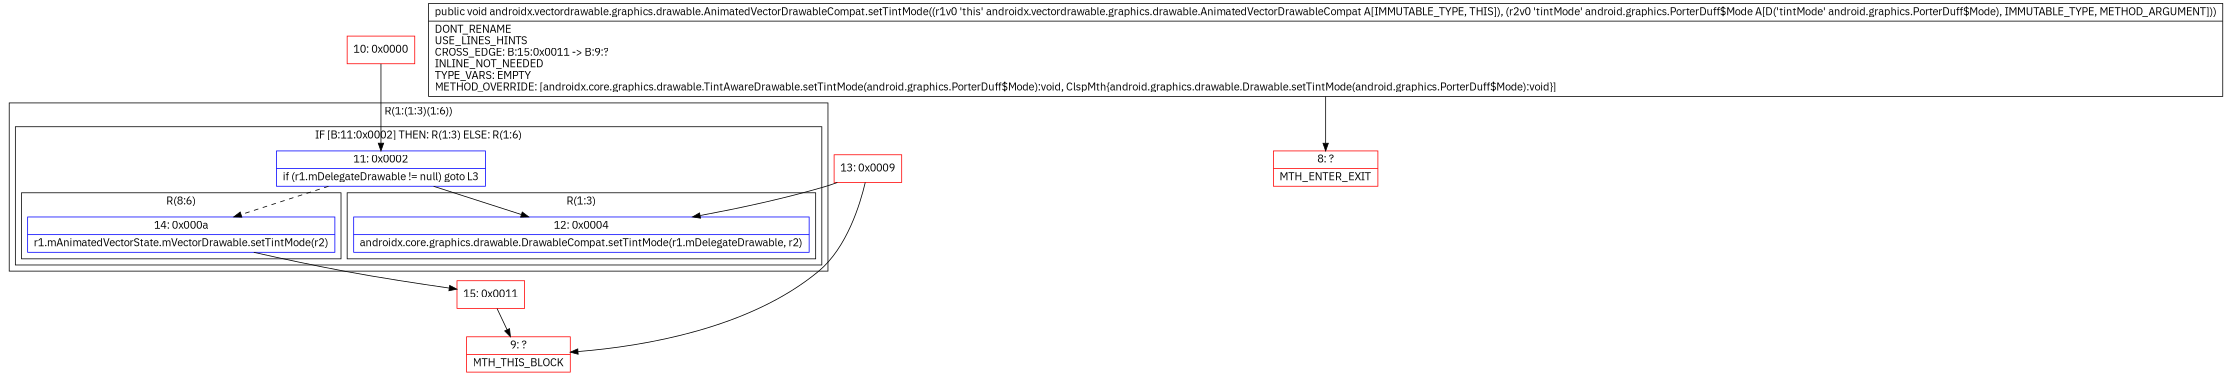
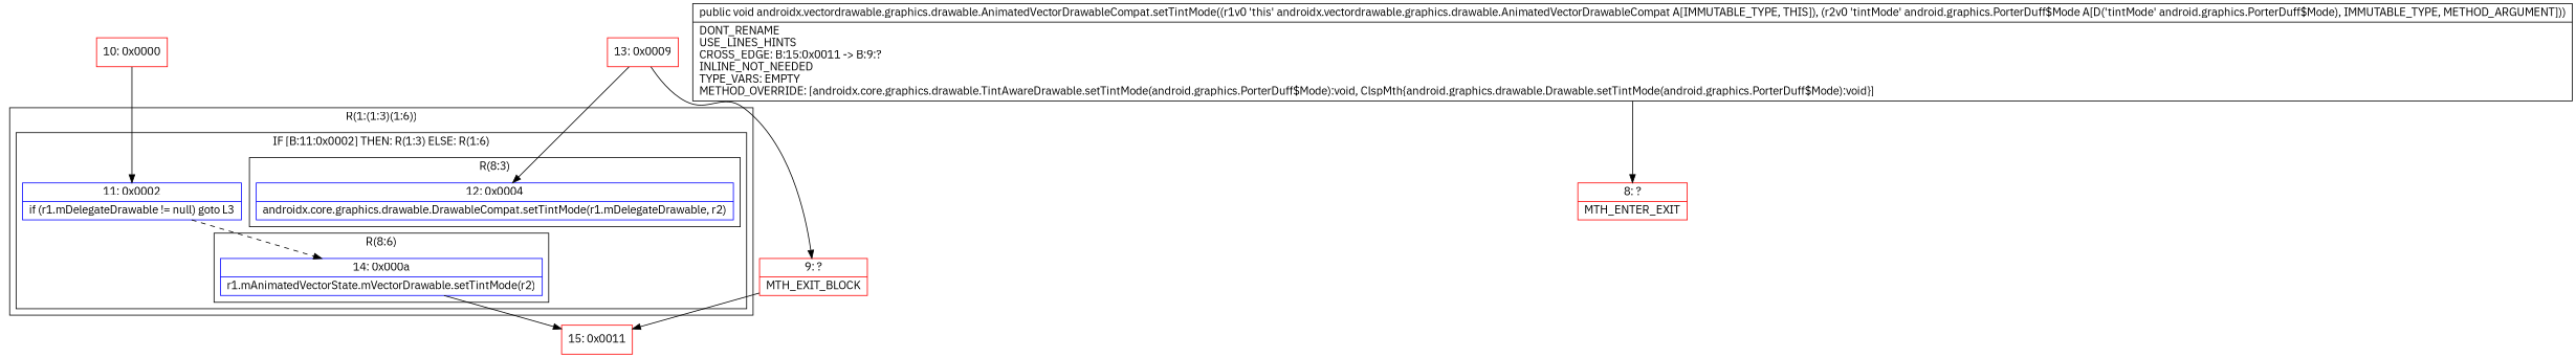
  digraph {
    fontname="IBM Plex Sans"
    node [color=red fontname="IBM Plex Sans" shape=record]
    edge [fontname="IBM Plex Sans"]
    n1 [color=blue label="{12\:\ 0x0004|androidx.core.graphics.drawable.DrawableCompat.setTintMode(r1.mDelegateDrawable, r2)\l}"]
    n2 [color=blue label="{14\:\ 0x000a|r1.mAnimatedVectorState.mVectorDrawable.setTintMode(r2)\l}"]
    n3 [color=blue label="{11\:\ 0x0002|if (r1.mDelegateDrawable != null) goto L3\l}"]
    n4 [label="{15\:\ 0x0011}"]
    n5 [label="{13\:\ 0x0009}"]
-   n6 [label="{9\:\ ?|MTH_THIS_BLOCK\l}"]
+   n6 [label="{9\:\ ?|MTH_EXIT_BLOCK\l}"]
    n7 [label="{8\:\ ?|MTH_ENTER_EXIT\l}"]
    n8 [label="{10\:\ 0x0000}"]
    n9 [label="{public void androidx.vectordrawable.graphics.drawable.AnimatedVectorDrawableCompat.setTintMode((r1v0 'this' androidx.vectordrawable.graphics.drawable.AnimatedVectorDrawableCompat A[IMMUTABLE_TYPE, THIS]), (r2v0 'tintMode' android.graphics.PorterDuff$Mode A[D('tintMode' android.graphics.PorterDuff$Mode), IMMUTABLE_TYPE, METHOD_ARGUMENT]))  | DONT_RENAME\lUSE_LINES_HINTS\lCROSS_EDGE: B:15:0x0011 \-\> B:9:?\lINLINE_NOT_NEEDED\lTYPE_VARS: EMPTY\lMETHOD_OVERRIDE: [androidx.core.graphics.drawable.TintAwareDrawable.setTintMode(android.graphics.PorterDuff$Mode):void, ClspMth\{android.graphics.drawable.Drawable.setTintMode(android.graphics.PorterDuff$Mode):void\}]\l}" color=""]
    subgraph cluster_1 {
      label="R(1:(1:3)(1:6))"
      subgraph cluster_2 {
        label="IF [B:11:0x0002] THEN: R(1:3) ELSE: R(1:6)"
        n3
        subgraph cluster_3 {
-         label="R(1:3)"
+         label="R(8:3)"
          n1
        }
        subgraph cluster_4 {
          label="R(8:6)"
          n2
        }
      }
    }
    n2 -> n4
-   n3 -> n1
    n3 -> n2 [style=dashed]
-   n4 -> n6
+   n6 -> n4
    n5 -> n1
    n5 -> n6
    n8 -> n3
    n9 -> n7
  }
